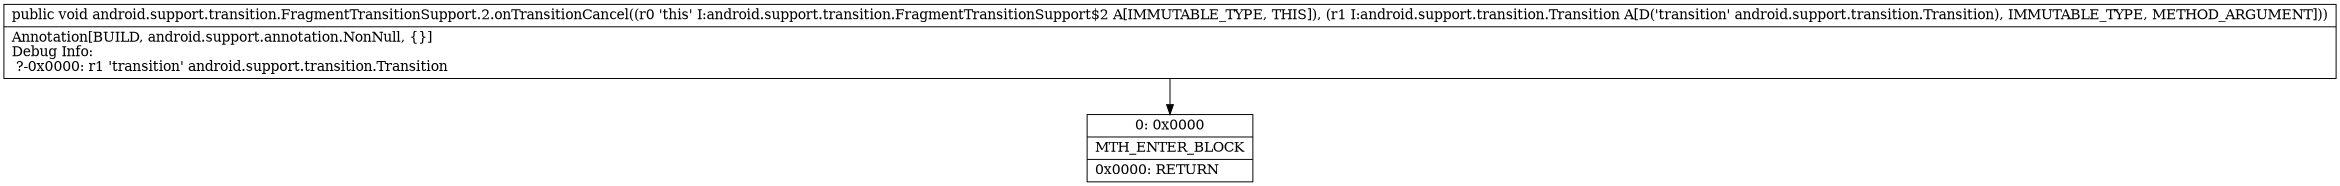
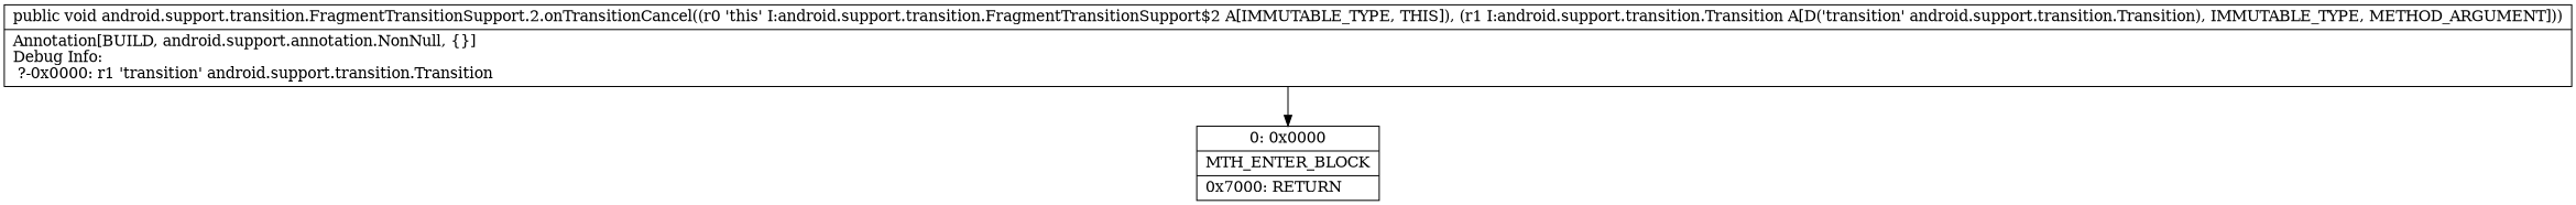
  digraph {
    node [shape=record]
-   n1 [label="{0\:\ 0x0000|MTH_ENTER_BLOCK\l|0x0000: RETURN   \l}"]
+   n1 [label="{0\:\ 0x0000|MTH_ENTER_BLOCK\l|0x7000: RETURN   \l}"]
    n2 [label="{public void android.support.transition.FragmentTransitionSupport.2.onTransitionCancel((r0 'this' I:android.support.transition.FragmentTransitionSupport$2 A[IMMUTABLE_TYPE, THIS]), (r1 I:android.support.transition.Transition A[D('transition' android.support.transition.Transition), IMMUTABLE_TYPE, METHOD_ARGUMENT]))  | Annotation[BUILD, android.support.annotation.NonNull, \{\}]\lDebug Info:\l  ?\-0x0000: r1 'transition' android.support.transition.Transition\l}"]
    n2 -> n1
  }
